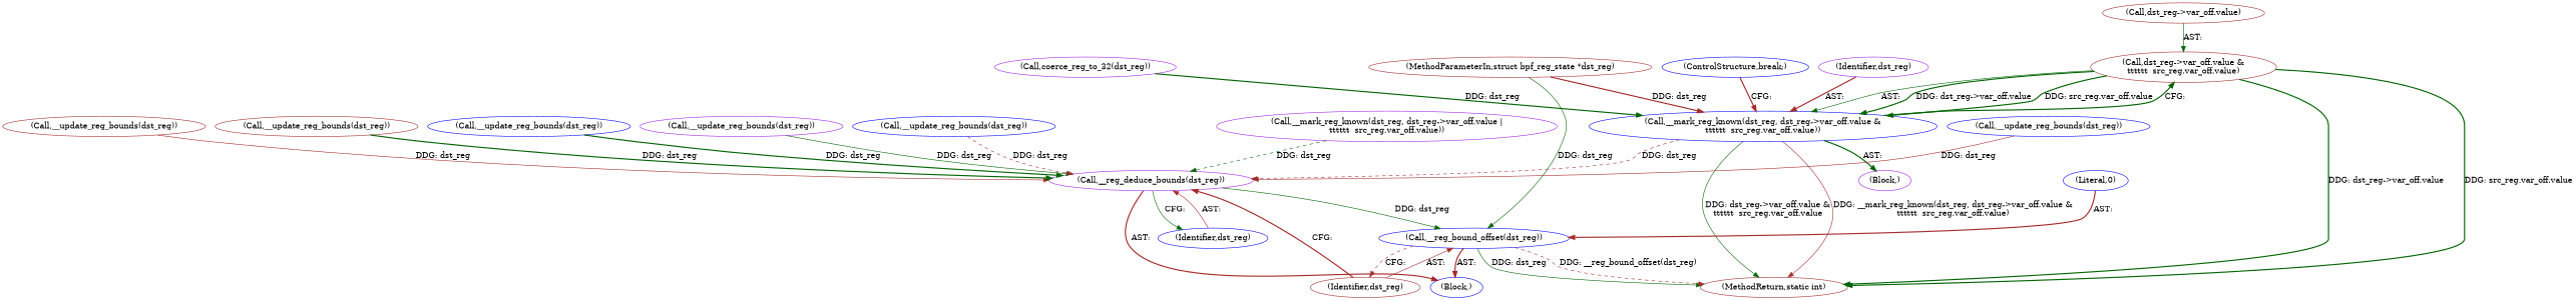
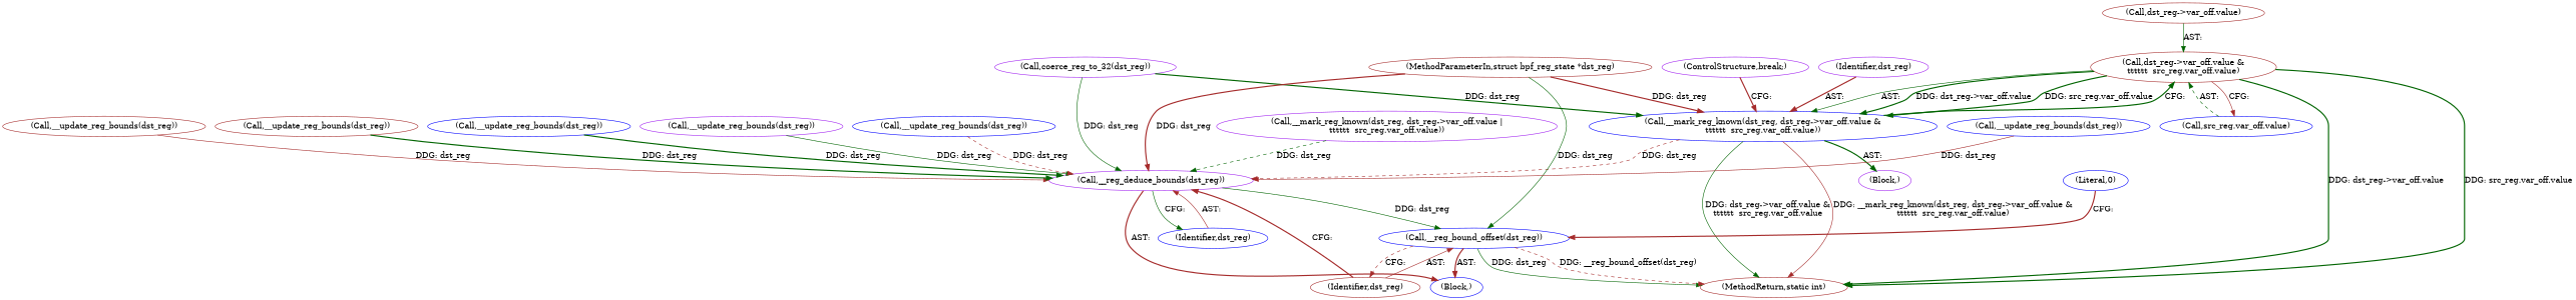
  digraph {
    node [color=blue]
    edge [color=darkgreen style=bold]
    n1 [color=brown label="(Call,dst_reg->var_off.value &\n\t\t\t\t\t\t  src_reg.var_off.value)"]
    n2 [label="(Call,__mark_reg_known(dst_reg, dst_reg->var_off.value &\n\t\t\t\t\t\t  src_reg.var_off.value))"]
    n3 [color=brown label="(MethodReturn,static int)"]
+   n4 [label="(Call,src_reg.var_off.value)"]
    n5 [color=purple label="(Call,__reg_deduce_bounds(dst_reg))"]
    n6 [color=purple label="(Block,)"]
    n7 [label="(Call,__reg_bound_offset(dst_reg))"]
    n8 [label="(Block,)"]
    n9 [label="(Identifier,dst_reg)"]
    n10 [color=brown label="(Identifier,dst_reg)"]
-   n11 [label="(ControlStructure,break;)"]
+   n11 [color=purple label="(ControlStructure,break;)"]
    n12 [color=brown label="(Call,__update_reg_bounds(dst_reg))"]
    n13 [color=purple label="(Identifier,dst_reg)"]
    n14 [color=brown label="(Call,__update_reg_bounds(dst_reg))"]
    n15 [label="(Call,__update_reg_bounds(dst_reg))"]
    n16 [color=purple label="(Call,__update_reg_bounds(dst_reg))"]
    n17 [color=brown label="(Call,dst_reg->var_off.value)"]
    n18 [label="(Call,__update_reg_bounds(dst_reg))"]
    n19 [color=purple label="(Call,coerce_reg_to_32(dst_reg))"]
    n20 [label="(Literal,0)"]
    n21 [color=purple label="(Call,__mark_reg_known(dst_reg, dst_reg->var_off.value |\n\t\t\t\t\t\t  src_reg.var_off.value))"]
    n22 [color=brown label="(MethodParameterIn,struct bpf_reg_state *dst_reg)"]
    n23 [label="(Call,__update_reg_bounds(dst_reg))"]
    n1 -> n2 [label="AST: " style=solid]
    n1 -> n2 [label="DDG: dst_reg->var_off.value"]
    n1 -> n2 [label="DDG: src_reg.var_off.value"]
    n1 -> n3 [label="DDG: dst_reg->var_off.value"]
    n1 -> n3 [label="DDG: src_reg.var_off.value"]
+   n1 -> n4 [color=brown label="CFG: " style=solid]
    n2 -> n1 [label="CFG: "]
    n2 -> n3 [label="DDG: dst_reg->var_off.value &\n\t\t\t\t\t\t  src_reg.var_off.value" style=solid]
    n2 -> n3 [color=brown label="DDG: __mark_reg_known(dst_reg, dst_reg->var_off.value &\n\t\t\t\t\t\t  src_reg.var_off.value)" style=solid]
    n2 -> n5 [color=brown label="DDG: dst_reg" style=dashed]
    n2 -> n6 [label="AST: "]
+   n4 -> n1 [label="AST: " style=dashed]
    n5 -> n7 [label="DDG: dst_reg" style=solid]
    n5 -> n8 [color=brown label="AST: "]
    n5 -> n9 [label="CFG: " style=solid]
    n7 -> n3 [label="DDG: dst_reg" style=solid]
    n7 -> n3 [color=brown label="DDG: __reg_bound_offset(dst_reg)" style=dashed]
    n7 -> n8 [color=brown label="AST: "]
    n7 -> n10 [color=brown label="CFG: " style=dashed]
    n9 -> n5 [color=brown label="AST: " style=solid]
    n10 -> n5 [color=brown label="CFG: "]
    n10 -> n7 [color=brown label="AST: " style=solid]
    n11 -> n2 [color=brown label="CFG: "]
    n12 -> n5 [color=brown label="DDG: dst_reg" style=solid]
    n13 -> n2 [color=brown label="AST: "]
    n14 -> n5 [label="DDG: dst_reg"]
    n15 -> n5 [label="DDG: dst_reg"]
    n16 -> n5 [label="DDG: dst_reg" style=solid]
    n17 -> n1 [label="AST: " style=solid]
    n18 -> n5 [color=brown label="DDG: dst_reg" style=dashed]
    n19 -> n2 [label="DDG: dst_reg"]
-   n20 -> n7 [color=brown label="AST: "]
+   n19 -> n5 [label="DDG: dst_reg" style=solid]
+   n20 -> n7 [color=brown label="CFG: "]
    n21 -> n5 [label="DDG: dst_reg" style=dashed]
    n22 -> n2 [color=brown label="DDG: dst_reg"]
+   n22 -> n5 [color=brown label="DDG: dst_reg"]
    n22 -> n7 [label="DDG: dst_reg" style=solid]
    n23 -> n5 [color=brown label="DDG: dst_reg" style=solid]
  }
